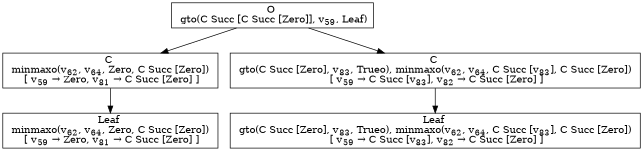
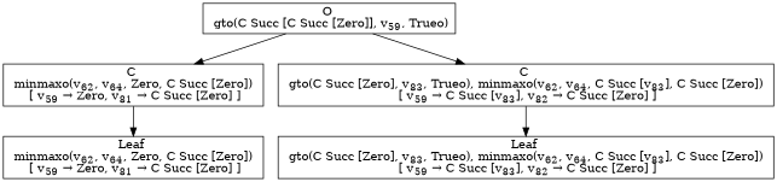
  digraph {
    rankdir=TB
    node [fillcolor=white shape=box style=filled]
-   n1 [label=<O <BR/> gto(C Succ [C Succ [Zero]], v<SUB>59</SUB>, Leaf)>]
+   n1 [label=<O <BR/> gto(C Succ [C Succ [Zero]], v<SUB>59</SUB>, Trueo)>]
    n2 [label=<C <BR/> minmaxo(v<SUB>62</SUB>, v<SUB>64</SUB>, Zero, C Succ [Zero]) <BR/>  [ v<SUB>59</SUB> &rarr; Zero, v<SUB>81</SUB> &rarr; C Succ [Zero] ] >]
    n3 [label=<C <BR/> gto(C Succ [Zero], v<SUB>83</SUB>, Trueo), minmaxo(v<SUB>62</SUB>, v<SUB>64</SUB>, C Succ [v<SUB>83</SUB>], C Succ [Zero]) <BR/>  [ v<SUB>59</SUB> &rarr; C Succ [v<SUB>83</SUB>], v<SUB>82</SUB> &rarr; C Succ [Zero] ] >]
    n4 [label=<Leaf <BR/> minmaxo(v<SUB>62</SUB>, v<SUB>64</SUB>, Zero, C Succ [Zero]) <BR/>  [ v<SUB>59</SUB> &rarr; Zero, v<SUB>81</SUB> &rarr; C Succ [Zero] ] >]
    n5 [label=<Leaf <BR/> gto(C Succ [Zero], v<SUB>83</SUB>, Trueo), minmaxo(v<SUB>62</SUB>, v<SUB>64</SUB>, C Succ [v<SUB>83</SUB>], C Succ [Zero]) <BR/>  [ v<SUB>59</SUB> &rarr; C Succ [v<SUB>83</SUB>], v<SUB>82</SUB> &rarr; C Succ [Zero] ] >]
    n1 -> n2
    n1 -> n3
    n2 -> n4
    n3 -> n5
  }
